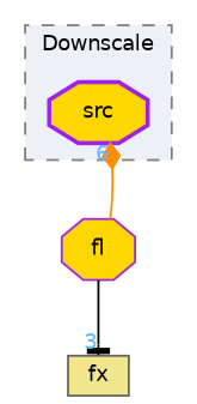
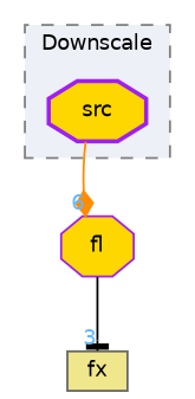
  digraph {
    compound=true
    node [color=purple fillcolor=gold fontname=Helvetica fontsize=10 shape=octagon style=filled]
    edge [fontcolor=steelblue1 fontname=Helvetica fontsize=10 labeldistance=1.5 labelfontname=Helvetica labelfontsize=10]
    n1 [height=0.2 label=src style="filled,bold" width=0.4]
    n2 [height=0.2 label=fl width=0.4]
    n3 [color=gray40 fillcolor=khaki height=0.2 label=fx shape=box width=0.4]
    subgraph cluster_1 {
      bgcolor="#edf0f7"
      fontname=Helvetica
      fontsize=10
      label=Downscale
      pencolor=grey50
      style="filled,dashed"
      n1
    }
-   n2 -> n1 [arrowhead=diamond color=darkorange headlabel=6]
+   n1 -> n2 [arrowhead=diamond color=darkorange headlabel=6]
    n2 -> n3 [arrowhead=tee color=black headlabel=3]
  }
